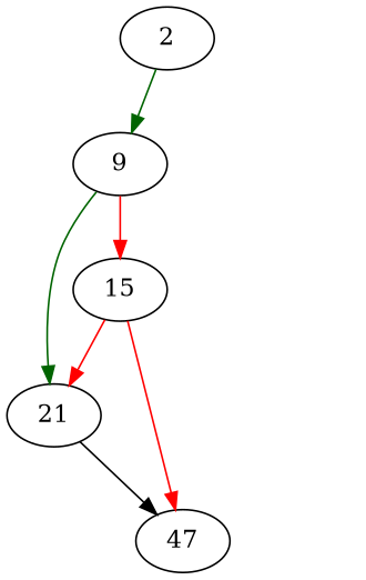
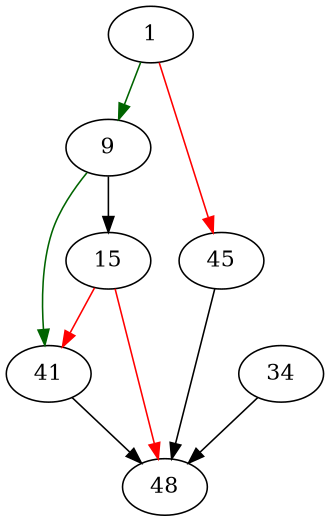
  strict digraph {
    edge [color=red]
-   2 [entry=true]
+   2 [entry=true label=1]
    9
-   21
+   45
+   21 [label=41]
    15
-   47
+   47 [label=48]
+   34
    2 -> 9 [color=darkgreen cond=true]
+   2 -> 45 [cond=false]
    9 -> 21 [color=darkgreen cond=true]
-   9 -> 15 [cond=false]
+   9 -> 15 [color=black cond=false]
+   45 -> 47 [color=""]
    21 -> 47 [color=""]
    15 -> 21 [cond=true]
    15 -> 47 [cond=false]
+   34 -> 47 [color=""]
  }
